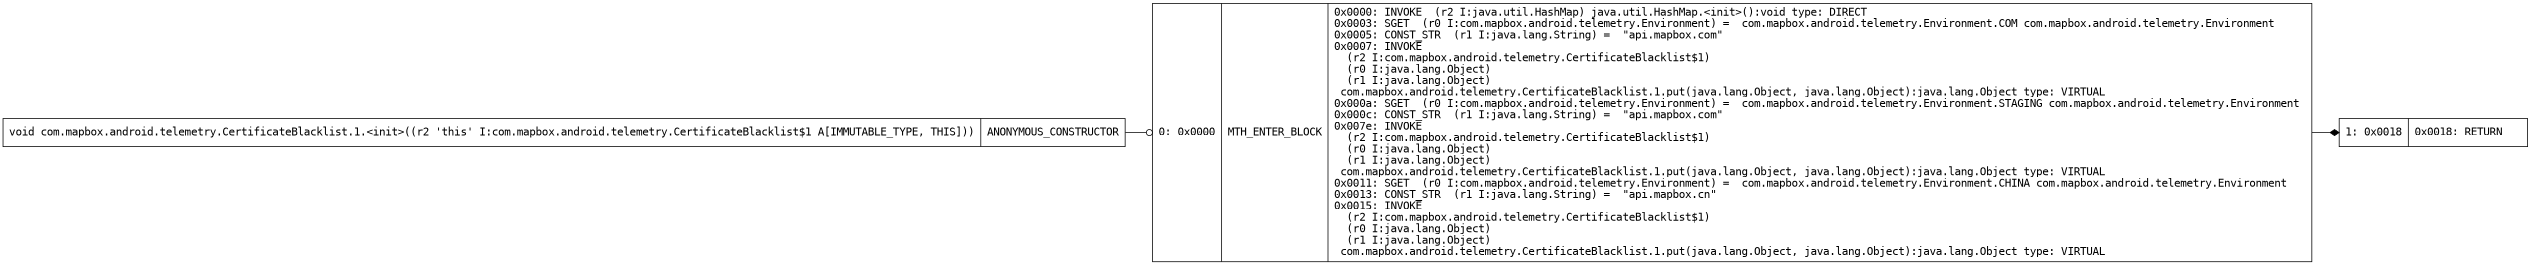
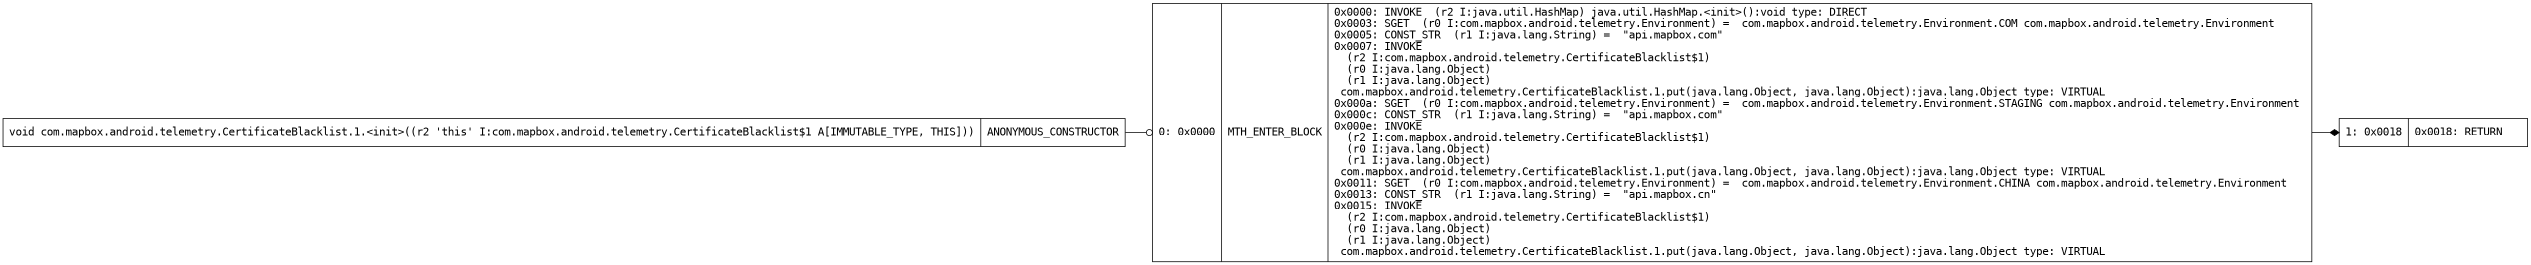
  digraph {
    rankdir=LR
    fontname="DejaVu Sans Mono"
    node [shape=record fontname="DejaVu Sans Mono"]
    edge [fontname="DejaVu Sans Mono"]
-   n1 [label="{0\:\ 0x0000|MTH_ENTER_BLOCK\l|0x0000: INVOKE  (r2 I:java.util.HashMap) java.util.HashMap.\<init\>():void type: DIRECT \l0x0003: SGET  (r0 I:com.mapbox.android.telemetry.Environment) =  com.mapbox.android.telemetry.Environment.COM com.mapbox.android.telemetry.Environment \l0x0005: CONST_STR  (r1 I:java.lang.String) =  \"api.mapbox.com\" \l0x0007: INVOKE  \l  (r2 I:com.mapbox.android.telemetry.CertificateBlacklist$1)\l  (r0 I:java.lang.Object)\l  (r1 I:java.lang.Object)\l com.mapbox.android.telemetry.CertificateBlacklist.1.put(java.lang.Object, java.lang.Object):java.lang.Object type: VIRTUAL \l0x000a: SGET  (r0 I:com.mapbox.android.telemetry.Environment) =  com.mapbox.android.telemetry.Environment.STAGING com.mapbox.android.telemetry.Environment \l0x000c: CONST_STR  (r1 I:java.lang.String) =  \"api.mapbox.com\" \l0x007e: INVOKE  \l  (r2 I:com.mapbox.android.telemetry.CertificateBlacklist$1)\l  (r0 I:java.lang.Object)\l  (r1 I:java.lang.Object)\l com.mapbox.android.telemetry.CertificateBlacklist.1.put(java.lang.Object, java.lang.Object):java.lang.Object type: VIRTUAL \l0x0011: SGET  (r0 I:com.mapbox.android.telemetry.Environment) =  com.mapbox.android.telemetry.Environment.CHINA com.mapbox.android.telemetry.Environment \l0x0013: CONST_STR  (r1 I:java.lang.String) =  \"api.mapbox.cn\" \l0x0015: INVOKE  \l  (r2 I:com.mapbox.android.telemetry.CertificateBlacklist$1)\l  (r0 I:java.lang.Object)\l  (r1 I:java.lang.Object)\l com.mapbox.android.telemetry.CertificateBlacklist.1.put(java.lang.Object, java.lang.Object):java.lang.Object type: VIRTUAL \l}"]
+   n1 [label="{0\:\ 0x0000|MTH_ENTER_BLOCK\l|0x0000: INVOKE  (r2 I:java.util.HashMap) java.util.HashMap.\<init\>():void type: DIRECT \l0x0003: SGET  (r0 I:com.mapbox.android.telemetry.Environment) =  com.mapbox.android.telemetry.Environment.COM com.mapbox.android.telemetry.Environment \l0x0005: CONST_STR  (r1 I:java.lang.String) =  \"api.mapbox.com\" \l0x0007: INVOKE  \l  (r2 I:com.mapbox.android.telemetry.CertificateBlacklist$1)\l  (r0 I:java.lang.Object)\l  (r1 I:java.lang.Object)\l com.mapbox.android.telemetry.CertificateBlacklist.1.put(java.lang.Object, java.lang.Object):java.lang.Object type: VIRTUAL \l0x000a: SGET  (r0 I:com.mapbox.android.telemetry.Environment) =  com.mapbox.android.telemetry.Environment.STAGING com.mapbox.android.telemetry.Environment \l0x000c: CONST_STR  (r1 I:java.lang.String) =  \"api.mapbox.com\" \l0x000e: INVOKE  \l  (r2 I:com.mapbox.android.telemetry.CertificateBlacklist$1)\l  (r0 I:java.lang.Object)\l  (r1 I:java.lang.Object)\l com.mapbox.android.telemetry.CertificateBlacklist.1.put(java.lang.Object, java.lang.Object):java.lang.Object type: VIRTUAL \l0x0011: SGET  (r0 I:com.mapbox.android.telemetry.Environment) =  com.mapbox.android.telemetry.Environment.CHINA com.mapbox.android.telemetry.Environment \l0x0013: CONST_STR  (r1 I:java.lang.String) =  \"api.mapbox.cn\" \l0x0015: INVOKE  \l  (r2 I:com.mapbox.android.telemetry.CertificateBlacklist$1)\l  (r0 I:java.lang.Object)\l  (r1 I:java.lang.Object)\l com.mapbox.android.telemetry.CertificateBlacklist.1.put(java.lang.Object, java.lang.Object):java.lang.Object type: VIRTUAL \l}"]
    n2 [label="{1\:\ 0x0018|0x0018: RETURN   \l}"]
    n3 [label="{void com.mapbox.android.telemetry.CertificateBlacklist.1.\<init\>((r2 'this' I:com.mapbox.android.telemetry.CertificateBlacklist$1 A[IMMUTABLE_TYPE, THIS]))  | ANONYMOUS_CONSTRUCTOR\l}"]
    n1 -> n2 [arrowhead=diamond]
    n3 -> n1 [arrowhead=odot]
  }
